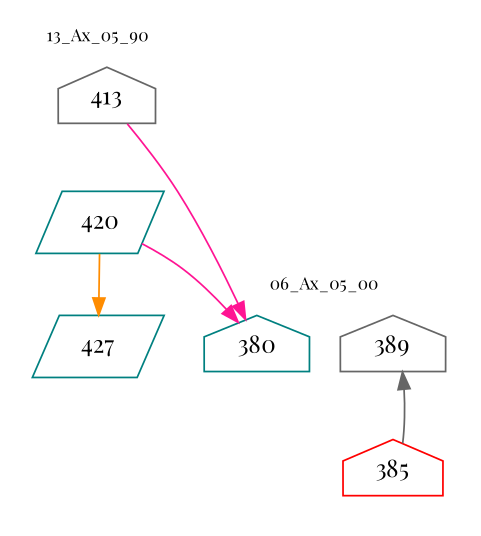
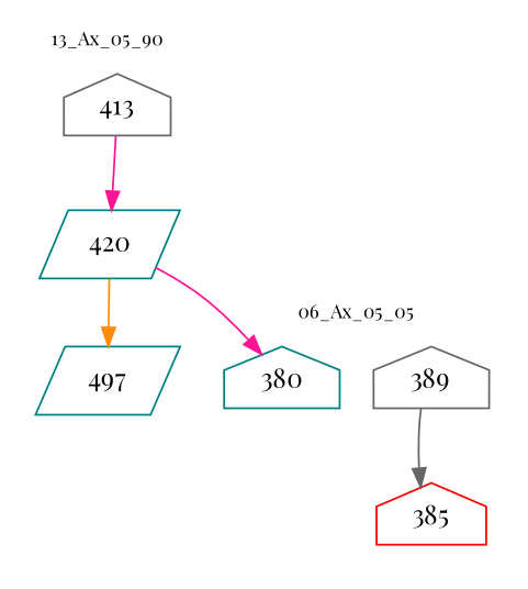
  digraph {
    fontname="Playfair Display"
    node [color=teal fontname="Playfair Display" shape=house]
    edge [color=deeppink fontname="Playfair Display"]
    n1 [color=gray40 label=389]
    n2 [color=red label=385]
    n3 [label=380]
    n4 [color=gray40 label=413]
    n5 [label=420 shape=parallelogram]
-   n6 [label=427 shape=parallelogram]
+   n6 [label=497 shape=parallelogram]
    subgraph cluster_1 {
      color=white
      fontsize=10
-     label="06_Ax_05_00"
+     label="06_Ax_05_05"
      n1
      n2
      n3
    }
    subgraph cluster_2 {
      color=white
      fontsize=10
      label="13_Ax_05_90"
      n4
      n5
      n6
    }
-   n2 -> n1 [color=gray40]
-   n4 -> n3
+   n1 -> n2 [color=gray40]
+   n4 -> n5
    n5 -> n3
    n5 -> n6 [color=darkorange]
  }
